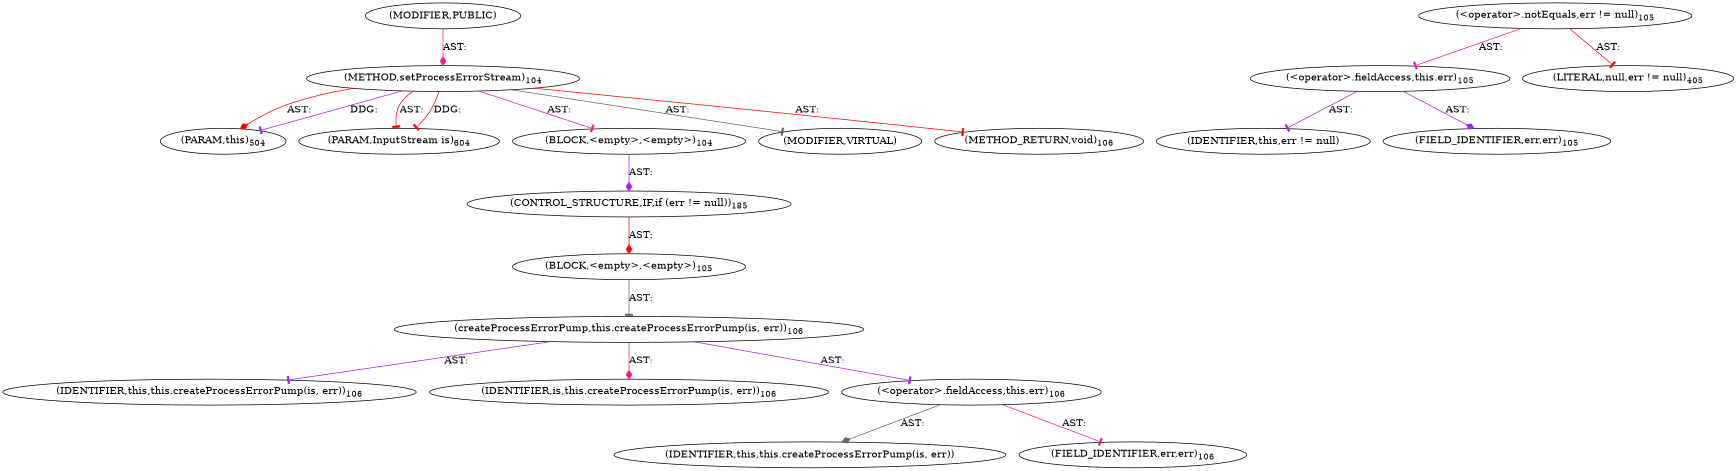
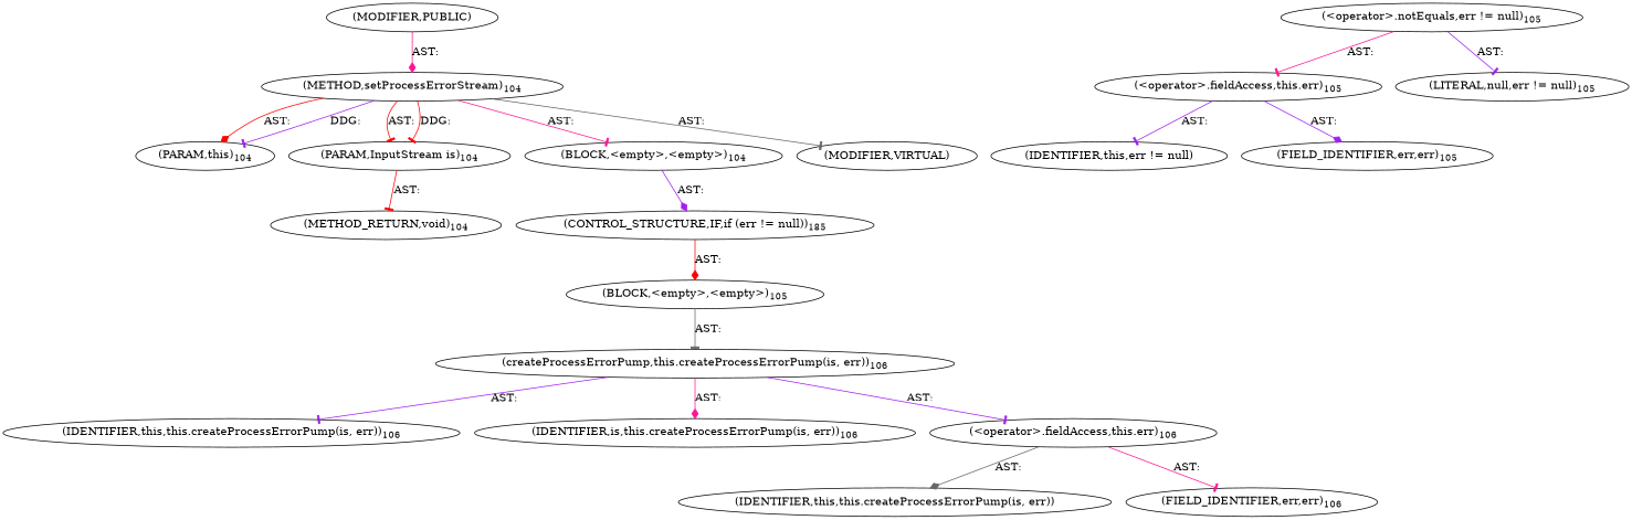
  digraph {
    edge [arrowhead=tee color=purple]
    n1 [label=<(METHOD,setProcessErrorStream)<SUB>104</SUB>>]
-   n2 [label=<(PARAM,this)<SUB>504</SUB>>]
-   n3 [label=<(PARAM,InputStream is)<SUB>604</SUB>>]
+   n2 [label=<(PARAM,this)<SUB>104</SUB>>]
+   n3 [label=<(PARAM,InputStream is)<SUB>104</SUB>>]
    n4 [label=<(BLOCK,&lt;empty&gt;,&lt;empty&gt;)<SUB>104</SUB>>]
    n5 [label=<(MODIFIER,VIRTUAL)>]
-   n6 [label=<(METHOD_RETURN,void)<SUB>106</SUB>>]
+   n6 [label=<(METHOD_RETURN,void)<SUB>104</SUB>>]
    n7 [label=<(CONTROL_STRUCTURE,IF,if (err != null))<SUB>185</SUB>>]
    n8 [label=<(MODIFIER,PUBLIC)>]
    n9 [label=<(BLOCK,&lt;empty&gt;,&lt;empty&gt;)<SUB>105</SUB>>]
    n10 [label=<(&lt;operator&gt;.notEquals,err != null)<SUB>105</SUB>>]
    n11 [label=<(&lt;operator&gt;.fieldAccess,this.err)<SUB>105</SUB>>]
-   n12 [label=<(LITERAL,null,err != null)<SUB>405</SUB>>]
+   n12 [label=<(LITERAL,null,err != null)<SUB>105</SUB>>]
    n13 [label=<(createProcessErrorPump,this.createProcessErrorPump(is, err))<SUB>106</SUB>>]
    n14 [label=<(IDENTIFIER,this,err != null)>]
    n15 [label=<(FIELD_IDENTIFIER,err,err)<SUB>105</SUB>>]
    n16 [label=<(IDENTIFIER,this,this.createProcessErrorPump(is, err))<SUB>106</SUB>>]
    n17 [label=<(IDENTIFIER,is,this.createProcessErrorPump(is, err))<SUB>106</SUB>>]
    n18 [label=<(&lt;operator&gt;.fieldAccess,this.err)<SUB>106</SUB>>]
    n19 [label=<(IDENTIFIER,this,this.createProcessErrorPump(is, err))>]
    n20 [label=<(FIELD_IDENTIFIER,err,err)<SUB>106</SUB>>]
    n1 -> n2 [arrowhead=diamond color=red label="AST: "]
    n1 -> n2 [label="DDG: "]
    n1 -> n3 [color=red label="AST: "]
    n1 -> n3 [color=red label="DDG: "]
    n1 -> n4 [color=deeppink label="AST: "]
    n1 -> n5 [color=gray40 label="AST: "]
-   n1 -> n6 [color=red label="AST: "]
+   n3 -> n6 [color=red label="AST: "]
    n4 -> n7 [arrowhead=diamond label="AST: "]
    n7 -> n9 [arrowhead=diamond color=red label="AST: "]
    n8 -> n1 [arrowhead=diamond color=deeppink label="AST: "]
    n9 -> n13 [color=gray40 label="AST: "]
    n10 -> n11 [color=deeppink label="AST: "]
-   n10 -> n12 [color=red label="AST: "]
+   n10 -> n12 [label="AST: "]
    n11 -> n14 [label="AST: "]
    n11 -> n15 [arrowhead=diamond label="AST: "]
    n13 -> n16 [label="AST: "]
    n13 -> n17 [arrowhead=diamond color=deeppink label="AST: "]
    n13 -> n18 [label="AST: "]
    n18 -> n19 [arrowhead=diamond color=gray40 label="AST: "]
    n18 -> n20 [color=deeppink label="AST: "]
  }
